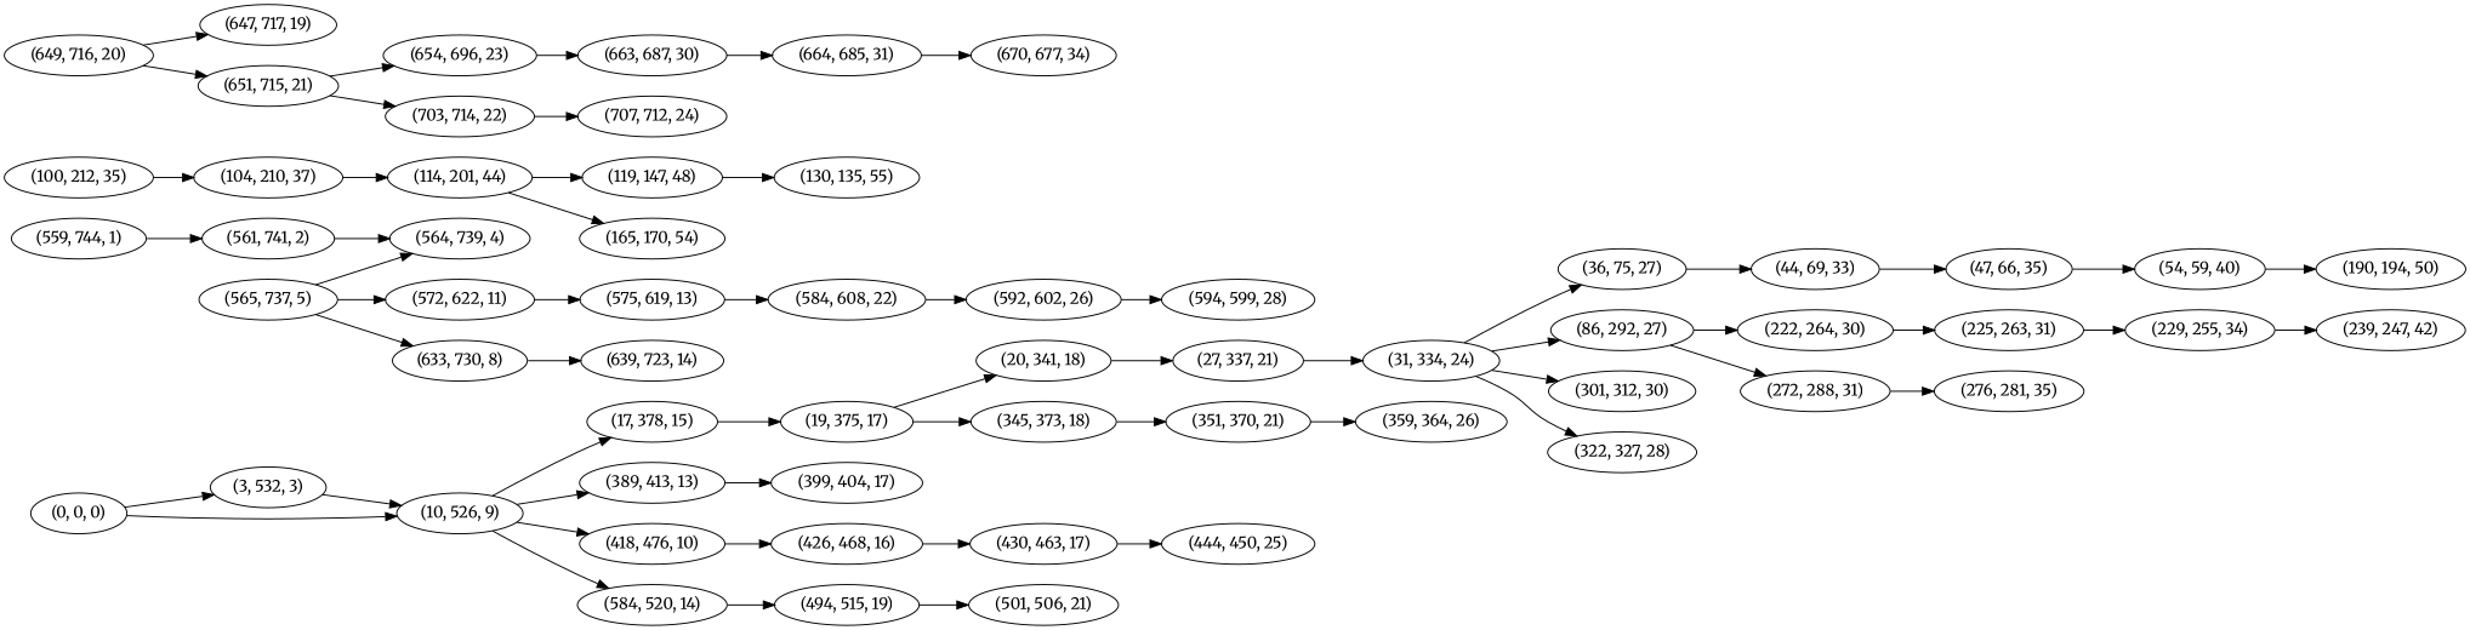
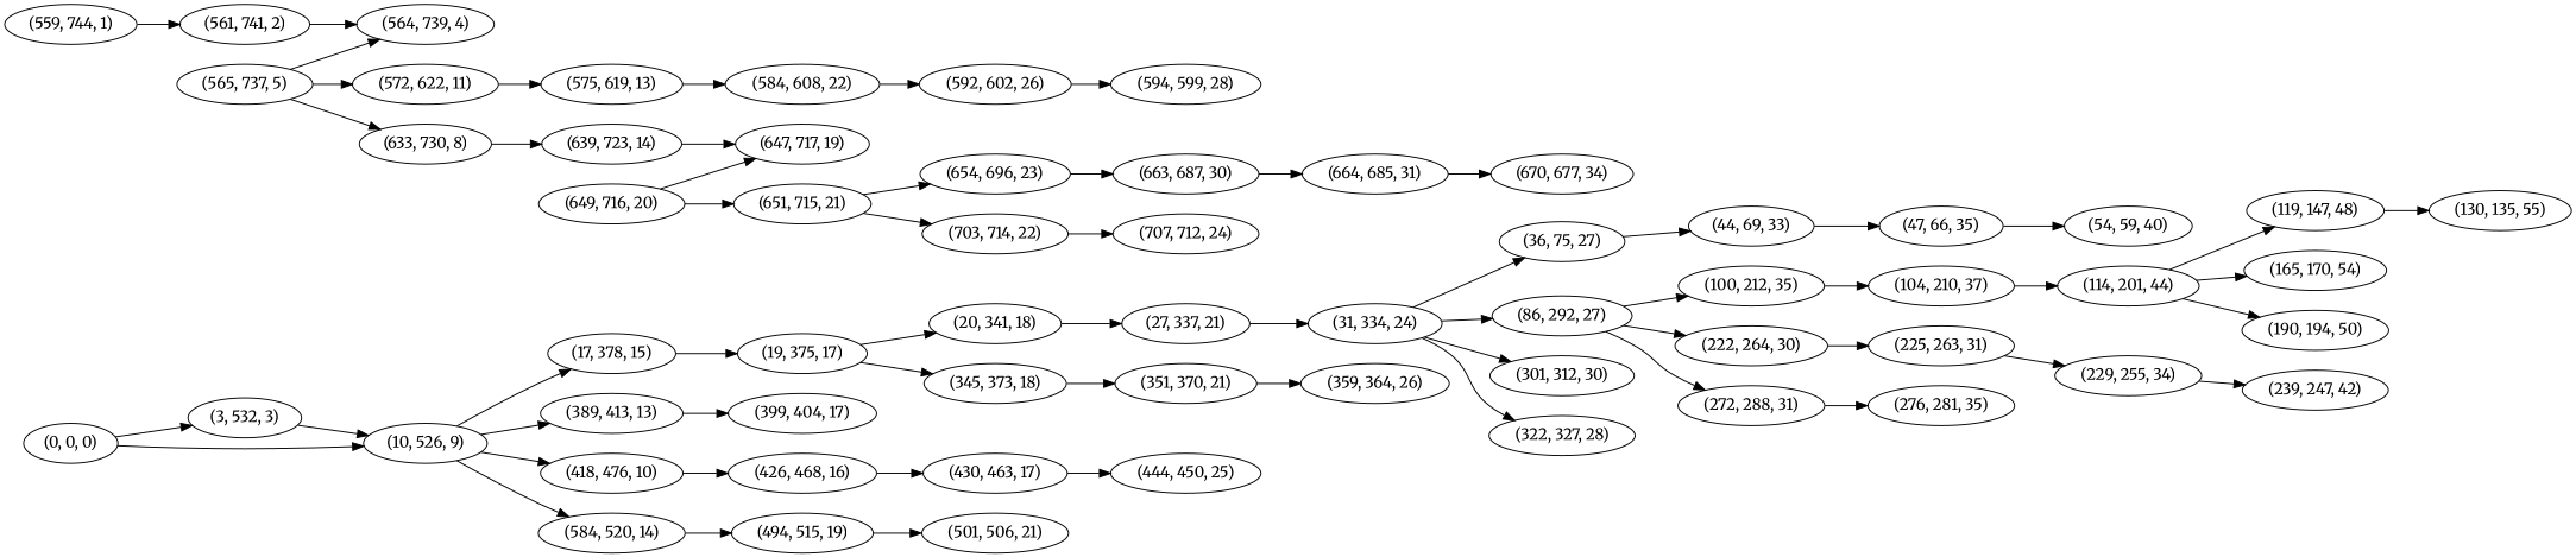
  digraph {
    fontname=Merriweather
    rankdir=LR
    node [fontname=Merriweather]
    edge [fontname=Merriweather]
    "(0, 0, 0)"
    "(3, 532, 3)"
    "(10, 526, 9)"
    "(559, 744, 1)"
    "(561, 741, 2)"
    "(17, 378, 15)"
    "(389, 413, 13)"
    "(418, 476, 10)"
    n9 [label="(584, 520, 14)"]
    "(19, 375, 17)"
    "(399, 404, 17)"
    "(426, 468, 16)"
    "(494, 515, 19)"
    "(20, 341, 18)"
    n15 [label="(345, 373, 18)"]
    "(27, 337, 21)"
    "(351, 370, 21)"
    "(31, 334, 24)"
    "(36, 75, 27)"
    "(86, 292, 27)"
    "(301, 312, 30)"
    "(322, 327, 28)"
    "(44, 69, 33)"
    "(100, 212, 35)"
    "(222, 264, 30)"
    "(272, 288, 31)"
    "(47, 66, 35)"
    "(54, 59, 40)"
    "(104, 210, 37)"
    "(225, 263, 31)"
    "(276, 281, 35)"
    "(114, 201, 44)"
    "(119, 147, 48)"
    "(165, 170, 54)"
    "(190, 194, 50)"
    "(130, 135, 55)"
    "(229, 255, 34)"
    "(239, 247, 42)"
    "(359, 364, 26)"
    "(430, 463, 17)"
    n41 [label="(444, 450, 25)"]
    "(501, 506, 21)"
    "(564, 739, 4)"
    "(565, 737, 5)"
    "(572, 622, 11)"
    "(633, 730, 8)"
    "(575, 619, 13)"
    "(639, 723, 14)"
    "(584, 608, 22)"
    "(592, 602, 26)"
    "(594, 599, 28)"
    "(647, 717, 19)"
    "(649, 716, 20)"
    "(651, 715, 21)"
    "(654, 696, 23)"
    "(703, 714, 22)"
    "(663, 687, 30)"
    "(707, 712, 24)"
    "(664, 685, 31)"
    "(670, 677, 34)"
    "(0, 0, 0)" -> "(3, 532, 3)"
    "(0, 0, 0)" -> "(10, 526, 9)"
    "(3, 532, 3)" -> "(10, 526, 9)"
    "(10, 526, 9)" -> "(17, 378, 15)"
    "(10, 526, 9)" -> "(389, 413, 13)"
    "(10, 526, 9)" -> "(418, 476, 10)"
    "(10, 526, 9)" -> n9
    "(559, 744, 1)" -> "(561, 741, 2)"
    "(561, 741, 2)" -> "(564, 739, 4)"
    "(17, 378, 15)" -> "(19, 375, 17)"
    "(389, 413, 13)" -> "(399, 404, 17)"
    "(418, 476, 10)" -> "(426, 468, 16)"
    n9 -> "(494, 515, 19)"
    "(19, 375, 17)" -> "(20, 341, 18)"
    "(19, 375, 17)" -> n15
    "(426, 468, 16)" -> "(430, 463, 17)"
    "(494, 515, 19)" -> "(501, 506, 21)"
    "(20, 341, 18)" -> "(27, 337, 21)"
    n15 -> "(351, 370, 21)"
    "(27, 337, 21)" -> "(31, 334, 24)"
    "(351, 370, 21)" -> "(359, 364, 26)"
    "(31, 334, 24)" -> "(36, 75, 27)"
    "(31, 334, 24)" -> "(86, 292, 27)"
    "(31, 334, 24)" -> "(301, 312, 30)"
    "(31, 334, 24)" -> "(322, 327, 28)"
    "(36, 75, 27)" -> "(44, 69, 33)"
+   "(86, 292, 27)" -> "(100, 212, 35)"
    "(86, 292, 27)" -> "(222, 264, 30)"
    "(86, 292, 27)" -> "(272, 288, 31)"
    "(44, 69, 33)" -> "(47, 66, 35)"
    "(100, 212, 35)" -> "(104, 210, 37)"
    "(222, 264, 30)" -> "(225, 263, 31)"
    "(272, 288, 31)" -> "(276, 281, 35)"
    "(47, 66, 35)" -> "(54, 59, 40)"
    "(104, 210, 37)" -> "(114, 201, 44)"
    "(225, 263, 31)" -> "(229, 255, 34)"
    "(114, 201, 44)" -> "(119, 147, 48)"
    "(114, 201, 44)" -> "(165, 170, 54)"
-   "(54, 59, 40)" -> "(190, 194, 50)"
+   "(114, 201, 44)" -> "(190, 194, 50)"
    "(119, 147, 48)" -> "(130, 135, 55)"
    "(229, 255, 34)" -> "(239, 247, 42)"
    "(430, 463, 17)" -> n41
    "(565, 737, 5)" -> "(564, 739, 4)"
    "(565, 737, 5)" -> "(572, 622, 11)"
    "(565, 737, 5)" -> "(633, 730, 8)"
    "(572, 622, 11)" -> "(575, 619, 13)"
    "(633, 730, 8)" -> "(639, 723, 14)"
    "(575, 619, 13)" -> "(584, 608, 22)"
+   "(639, 723, 14)" -> "(647, 717, 19)"
    "(584, 608, 22)" -> "(592, 602, 26)"
    "(592, 602, 26)" -> "(594, 599, 28)"
    "(649, 716, 20)" -> "(647, 717, 19)"
    "(649, 716, 20)" -> "(651, 715, 21)"
    "(651, 715, 21)" -> "(654, 696, 23)"
    "(651, 715, 21)" -> "(703, 714, 22)"
    "(654, 696, 23)" -> "(663, 687, 30)"
    "(703, 714, 22)" -> "(707, 712, 24)"
    "(663, 687, 30)" -> "(664, 685, 31)"
    "(664, 685, 31)" -> "(670, 677, 34)"
  }
